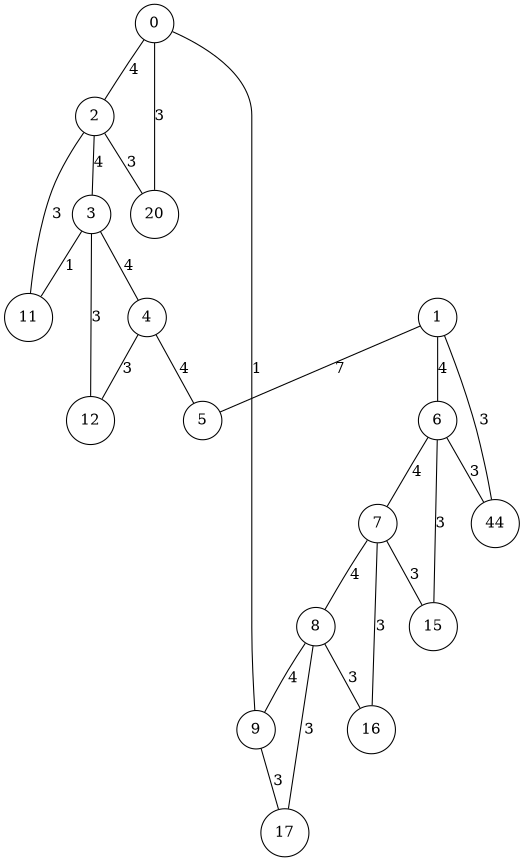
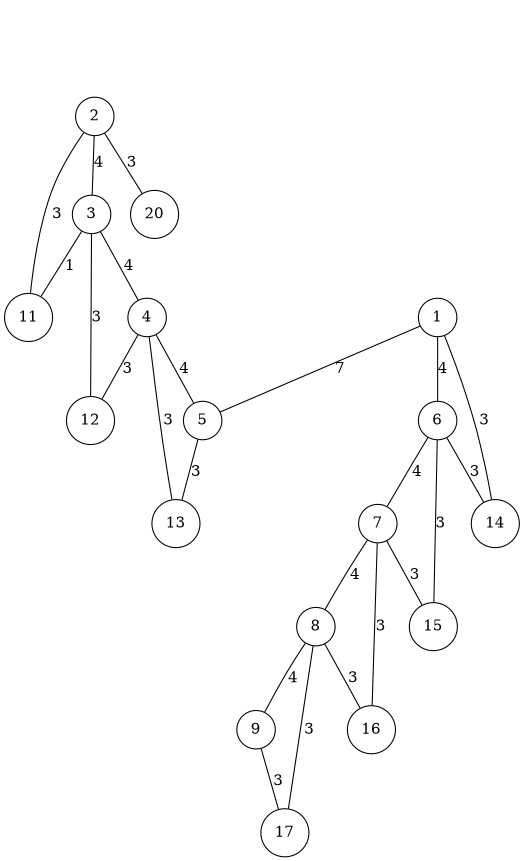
  graph {
    node [shape=circle]
-   0
    2
    n3 [label=20]
    9
    3
    11
    17
    4
    12
    1
    5
    6
-   14 [label=44]
+   14
+   13
    7
    15
    8
    16
-   0 -- 2 [label=4]
-   0 -- n3 [label=3]
-   0 -- 9 [label=1]
    2 -- n3 [label=3]
    2 -- 3 [label=4]
    2 -- 11 [label=3]
    9 -- 17 [label=3]
    3 -- 11 [label=1]
    3 -- 4 [label=4]
    3 -- 12 [label=3]
    4 -- 12 [label=3]
    4 -- 5 [label=4]
+   4 -- 13 [label=3]
    1 -- 5 [label=7]
    1 -- 6 [label=4]
    1 -- 14 [label=3]
+   5 -- 13 [label=3]
    6 -- 14 [label=3]
    6 -- 7 [label=4]
    6 -- 15 [label=3]
    7 -- 15 [label=3]
    7 -- 8 [label=4]
    7 -- 16 [label=3]
    8 -- 9 [label=4]
    8 -- 17 [label=3]
    8 -- 16 [label=3]
  }
